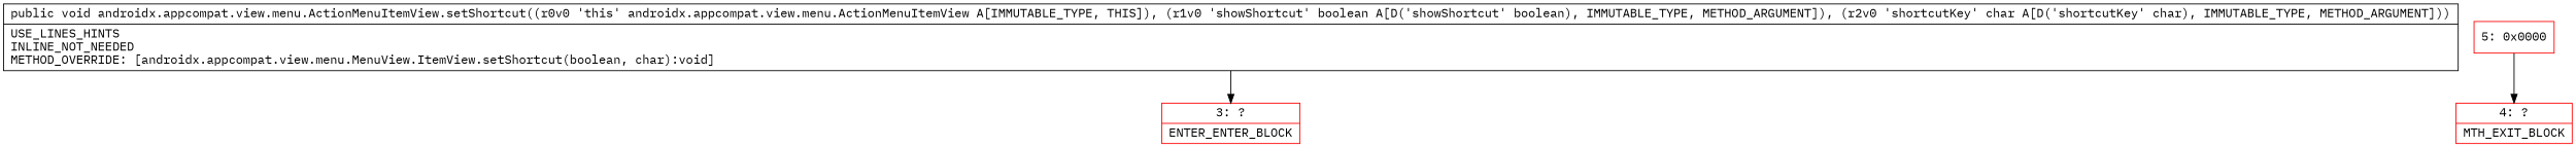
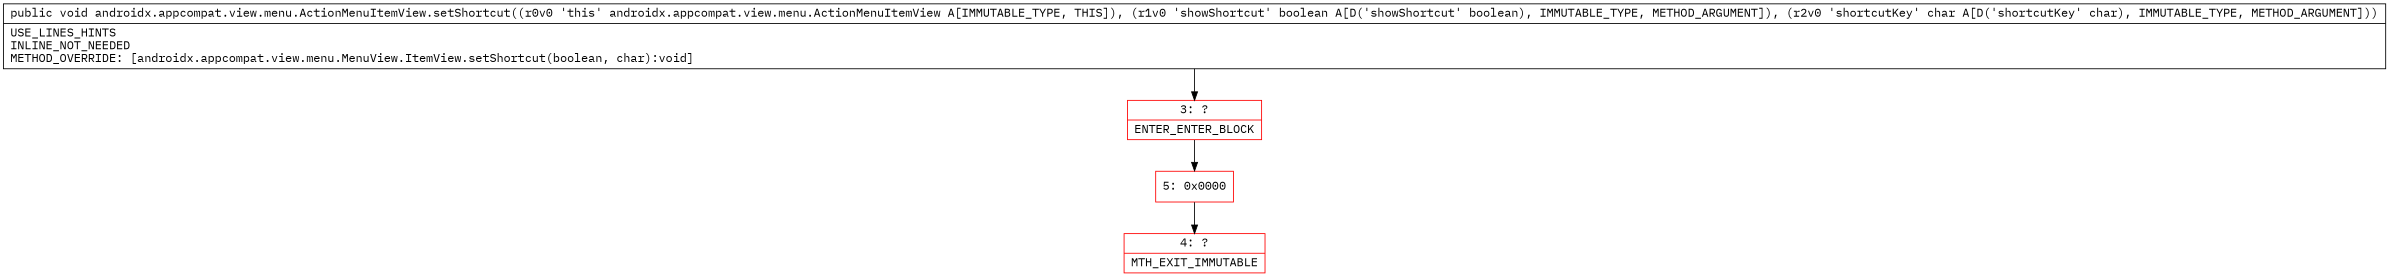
  digraph {
    fontname="IBM Plex Mono"
    node [color=red fontname="IBM Plex Mono" shape=record]
    edge [fontname="IBM Plex Mono"]
    n1 [label="{3\:\ ?|ENTER_ENTER_BLOCK\l}"]
    n2 [label="{5\:\ 0x0000}"]
-   n3 [label="{4\:\ ?|MTH_EXIT_BLOCK\l}"]
+   n3 [label="{4\:\ ?|MTH_EXIT_IMMUTABLE\l}"]
    n4 [label="{public void androidx.appcompat.view.menu.ActionMenuItemView.setShortcut((r0v0 'this' androidx.appcompat.view.menu.ActionMenuItemView A[IMMUTABLE_TYPE, THIS]), (r1v0 'showShortcut' boolean A[D('showShortcut' boolean), IMMUTABLE_TYPE, METHOD_ARGUMENT]), (r2v0 'shortcutKey' char A[D('shortcutKey' char), IMMUTABLE_TYPE, METHOD_ARGUMENT]))  | USE_LINES_HINTS\lINLINE_NOT_NEEDED\lMETHOD_OVERRIDE: [androidx.appcompat.view.menu.MenuView.ItemView.setShortcut(boolean, char):void]\l}" color=""]
    subgraph cluster_1 {
      label="R(0)"
    }
+   n1 -> n2
    n2 -> n3
    n4 -> n1
  }
